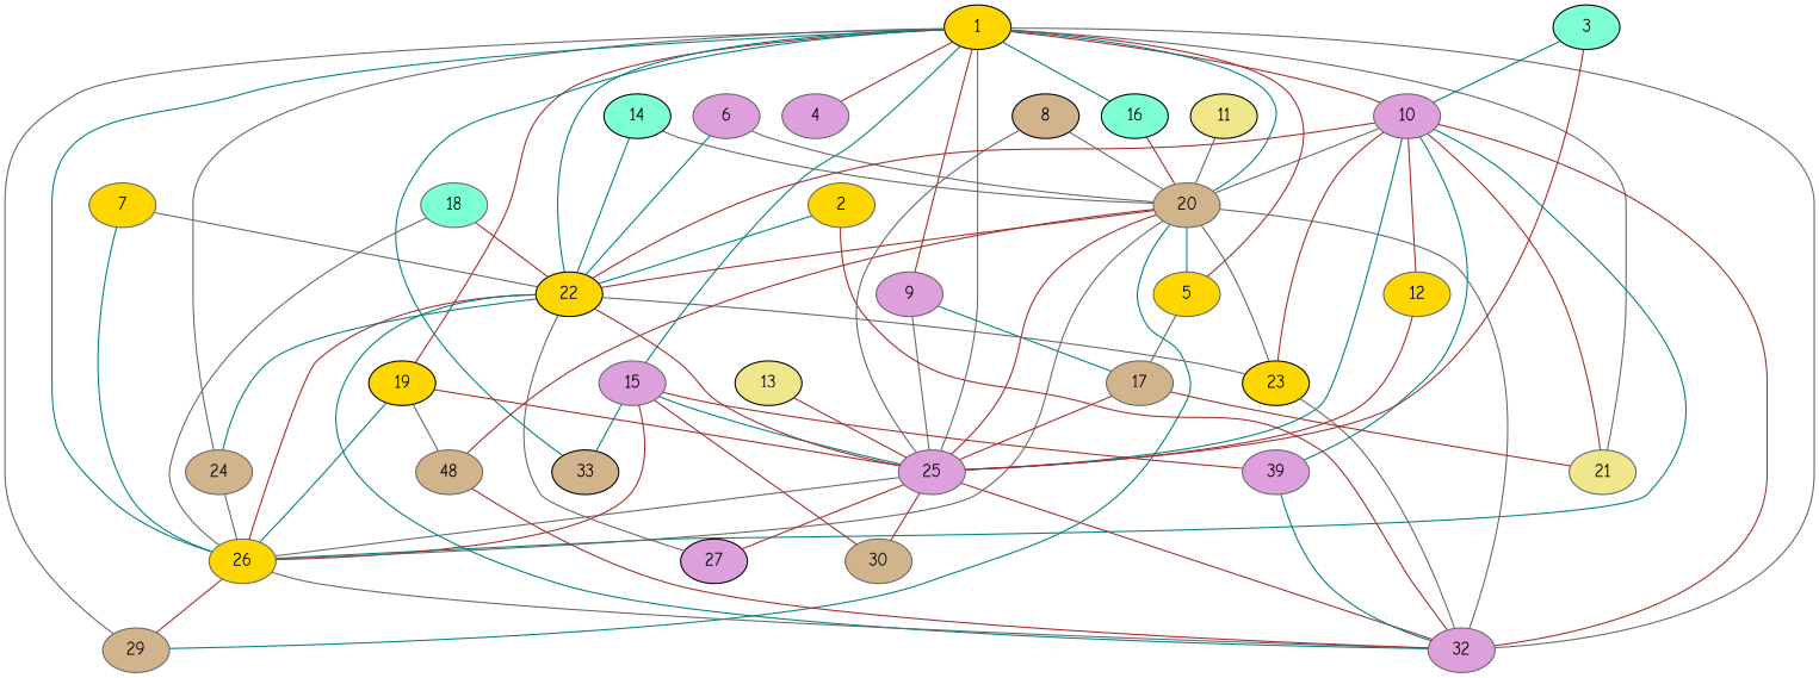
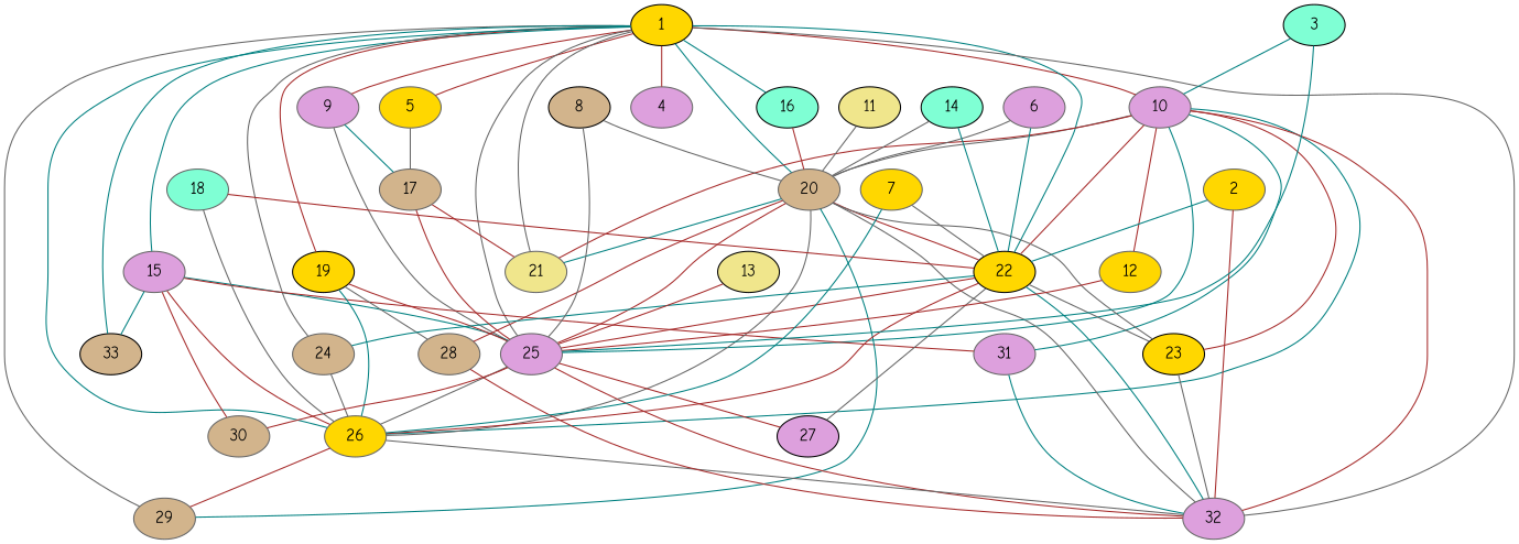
  graph {
    fontname="Comic Neue"
    node [color=gray40 fillcolor=gold fontname="Comic Neue" style=filled]
    edge [color=brown fontname="Comic Neue" weight=1.0]
    1 [color=black]
    4 [fillcolor=plum]
    5
    9 [fillcolor=plum]
    10 [fillcolor=plum]
    15 [fillcolor=plum]
    16 [color=black fillcolor=aquamarine]
    19 [color=black]
    20 [fillcolor=tan]
    21 [fillcolor=khaki]
    22 [color=black]
    24 [fillcolor=tan]
    25 [fillcolor=plum]
    26
    29 [fillcolor=tan]
    32 [fillcolor=plum]
    33 [color=black fillcolor=tan]
    17 [fillcolor=tan]
    12
    23 [color=black]
-   31 [fillcolor=plum label=39]
+   31 [fillcolor=plum]
    30 [fillcolor=tan]
-   28 [fillcolor=tan label=48]
+   28 [fillcolor=tan]
    27 [color=black fillcolor=plum]
    2
    3 [color=black fillcolor=aquamarine]
    6 [fillcolor=plum]
    7
    8 [color=black fillcolor=tan]
    11 [color=black fillcolor=khaki]
    13 [color=black fillcolor=khaki]
    14 [color=black fillcolor=aquamarine]
    18 [fillcolor=aquamarine]
    1 -- 4 [weight=2.0]
    1 -- 5
    1 -- 9 [weight=2.0]
    1 -- 10 [weight=5.0]
    1 -- 15 [color=teal]
    1 -- 16 [color=teal]
    1 -- 19
    1 -- 20 [color=teal weight=5.0]
    1 -- 21 [color=gray40 weight=2.0]
    1 -- 22 [color=teal weight=4.0]
    1 -- 24 [color=gray40]
    1 -- 25 [color=gray40 weight=5.0]
    1 -- 26 [color=teal weight=5.0]
    1 -- 29 [color=gray40 weight=2.0]
    1 -- 32 [color=gray40 weight=5.0]
    1 -- 33 [color=teal]
    5 -- 17 [color=gray40]
    9 -- 25 [color=gray40]
    9 -- 17 [color=teal]
    10 -- 20 [color=gray40]
    10 -- 21
    10 -- 22
    10 -- 25 [color=teal]
    10 -- 26 [color=teal]
    10 -- 32
    10 -- 12
    10 -- 23
    10 -- 31 [color=teal]
    15 -- 25 [color=teal]
    15 -- 26
    15 -- 33 [color=teal]
    15 -- 31
    15 -- 30
    16 -- 20
    19 -- 25 [weight=2.0]
    19 -- 26 [color=teal]
    19 -- 28 [color=gray40]
-   20 -- 5 [color=teal]
+   20 -- 21 [color=teal]
    20 -- 22
    20 -- 25
    20 -- 26 [color=gray40 weight=2.0]
    20 -- 29 [color=teal]
    20 -- 32 [color=gray40]
    20 -- 23 [color=gray40 weight=2.0]
    20 -- 28
    22 -- 24 [color=teal]
    22 -- 25
    22 -- 26 [weight=3.0]
    22 -- 32 [color=teal]
    22 -- 23 [color=gray40]
    22 -- 27 [color=gray40]
    24 -- 26 [color=gray40 weight=2.0]
    25 -- 26 [color=gray40]
    25 -- 32
    25 -- 30
    25 -- 27
    26 -- 29
    26 -- 32 [color=gray40]
    17 -- 21
    17 -- 25
    12 -- 25
    23 -- 32 [color=gray40]
    31 -- 32 [color=teal]
    28 -- 32
    2 -- 22 [color=teal]
    2 -- 32
    3 -- 10 [color=teal]
-   3 -- 25
+   3 -- 25 [color=teal]
    6 -- 20 [color=gray40]
    6 -- 22 [color=teal]
    7 -- 22 [color=gray40]
    7 -- 26 [color=teal]
    8 -- 20 [color=gray40]
    8 -- 25 [color=gray40]
    11 -- 20 [color=gray40]
    13 -- 25 [weight=2.0]
    14 -- 20 [color=gray40]
    14 -- 22 [color=teal]
    18 -- 22
    18 -- 26 [color=gray40]
  }
